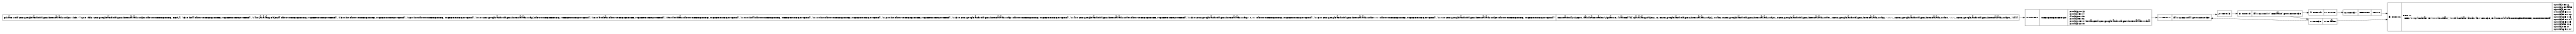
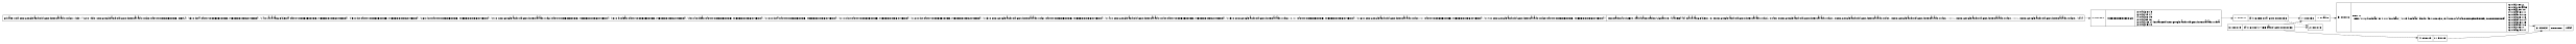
  digraph {
    rankdir=LR
    node [shape=record]
    n1 [label="{0\:\ 0x0000|MTH_ENTER_BLOCK\l|r2.zzhjq = r3\lr2.zzhjr = r4\lr4.zzhjs = r5\lr2.zzhjt = r6\lr2.zzhjw = r7 instanceof com.google.android.gms.internal.ads.zzdoa\lr2.zzhjx = r8\l}"]
    n2 [label="{1\:\ 0x0011|if (r16 == null) goto L_0x0038\l}"]
    n3 [label="{2\:\ 0x0013}"]
    n4 [label="{7\:\ 0x0038|r1 = false\l}"]
    n5 [label="{3\:\ 0x0019|if (r16.zzm(r7) == false) goto L_0x0038\l}"]
    n6 [label="{5\:\ 0x001c|PHI: r1 \l  PHI: (r1v2 boolean) = (r1v1 boolean), (r1v5 boolean) binds: [B:7:0x0038, B:4:0x001b] A[DONT_GENERATE, DONT_INLINE]\l|r2.zzhjv = r1\lr2.zzhjy = false\lr2.zzhjz = r10\lr4.zzhka = r11\lr2.zzhkb = r12\lr2.zzhkc = r13\lr2.zzhkd = r14\lr2.zzhke = r15\lr2.zzhkf = r16\lr2.zzhju = r7\lr2.zzhkg = r17\l}"]
    n7 [label="{4\:\ 0x001b|r1 = true\l}"]
-   n8 [label="{6\:\ 0x0037|RETURN\l|return\l}"]
+   n8 [label="{6\:\ 0x0037|RETURN\l|zzhkf\l}"]
    n9 [label="{private void com.google.android.gms.internal.ads.zzdpn.\<init\>((r2v0 'this' com.google.android.gms.internal.ads.zzdpn A[IMMUTABLE_TYPE, THIS]), (r3v0 int[] A[IMMUTABLE_TYPE, METHOD_ARGUMENT]), (r4v0 java.lang.Object[] A[IMMUTABLE_TYPE, METHOD_ARGUMENT]), (r5v0 int A[IMMUTABLE_TYPE, METHOD_ARGUMENT]), (r6v0 int A[IMMUTABLE_TYPE, METHOD_ARGUMENT]), (r7v0 com.google.android.gms.internal.ads.zzdpj A[IMMUTABLE_TYPE, METHOD_ARGUMENT]), (r8v0 boolean A[IMMUTABLE_TYPE, METHOD_ARGUMENT]), (r9v0 boolean A[IMMUTABLE_TYPE, METHOD_ARGUMENT]), (r10v0 int[] A[IMMUTABLE_TYPE, METHOD_ARGUMENT]), (r11v0 int A[IMMUTABLE_TYPE, METHOD_ARGUMENT]), (r12v0 int A[IMMUTABLE_TYPE, METHOD_ARGUMENT]), (r13v0 com.google.android.gms.internal.ads.zzdpr A[IMMUTABLE_TYPE, METHOD_ARGUMENT]), (r14v0 com.google.android.gms.internal.ads.zzdot A[IMMUTABLE_TYPE, METHOD_ARGUMENT]), (r15v0 com.google.android.gms.internal.ads.zzdqs\<?, ?\> A[IMMUTABLE_TYPE, METHOD_ARGUMENT]), (r16v0 com.google.android.gms.internal.ads.zzdno\<?\> A[IMMUTABLE_TYPE, METHOD_ARGUMENT]), (r17v0 com.google.android.gms.internal.ads.zzdpe A[IMMUTABLE_TYPE, METHOD_ARGUMENT]))  | Annotation[SYSTEM, dalvik.annotation.Signature, \{value=[([I[, Ljava\/lang\/Object;, II, Lcom\/google\/android\/gms\/internal\/ads\/zzdpj;, ZZ[III, Lcom\/google\/android\/gms\/internal\/ads\/zzdpr;, Lcom\/google\/android\/gms\/internal\/ads\/zzdot;, Lcom\/google\/android\/gms\/internal\/ads\/zzdqs, \<**\>;, Lcom\/google\/android\/gms\/internal\/ads\/zzdno, \<*\>;, Lcom\/google\/android\/gms\/internal\/ads\/zzdpe;, )V]\}]\l}"]
    n1 -> n2
    n2 -> n3 [style=dashed]
-   n4 -> n2
-   n3 -> n5
+   n2 -> n4
+   n5 -> n3
    n4 -> n6
    n5 -> n4
    n5 -> n7 [style=solid]
-   n8 -> n6
+   n6 -> n8
    n7 -> n8
    n9 -> n1
  }
